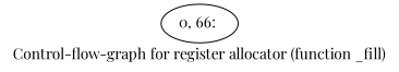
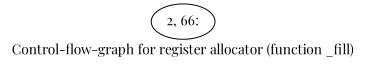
  digraph {
    label="Control-flow-graph for register allocator (function _fill)"
    rankdir=LR
    fontname="Playfair Display"
-   n1 [label="0, 66: " fontname="Playfair Display"]
+   n1 [label="2, 66:" fontname="Playfair Display"]
  }
